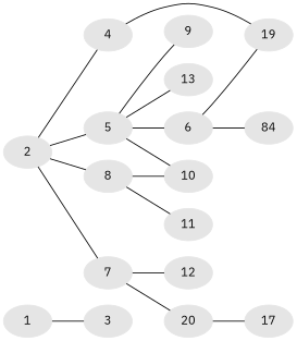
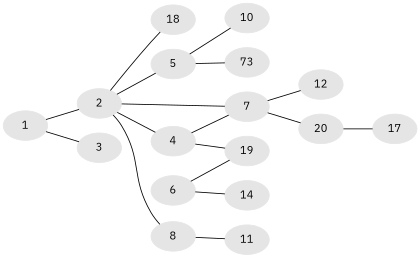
  graph {
    fontname="IBM Plex Sans"
    rankdir=LR
    node [color=gray90 fontname="IBM Plex Sans" style=filled]
    edge [fontname="IBM Plex Sans"]
    1
    2
    3
    4
    5
    7
    8
+   18
    19
    6
-   9
    10
-   13
+   13 [label=73]
    12
    20
    11
-   14 [label=84]
+   14
    17
+   1 -- 2
    1 -- 3
    2 -- 4
    2 -- 5
    2 -- 7
    2 -- 8
+   2 -- 18
+   4 -- 7
    4 -- 19
-   5 -- 6
-   5 -- 9
    5 -- 10
    5 -- 13
    7 -- 12
    7 -- 20
-   8 -- 10
    8 -- 11
    6 -- 19
    6 -- 14
    20 -- 17
  }
